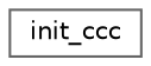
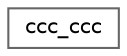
  digraph {
    rankdir=LR
-   n1 [color=grey40 fillcolor=white fontname=Helvetica fontsize=10 height=0.2 label=init_ccc shape=box style=filled width=0.4]
+   n1 [color=grey40 fillcolor=white fontname=Helvetica fontsize=10 height=0.2 label=ccc_ccc shape=box style=filled width=0.4]
  }
